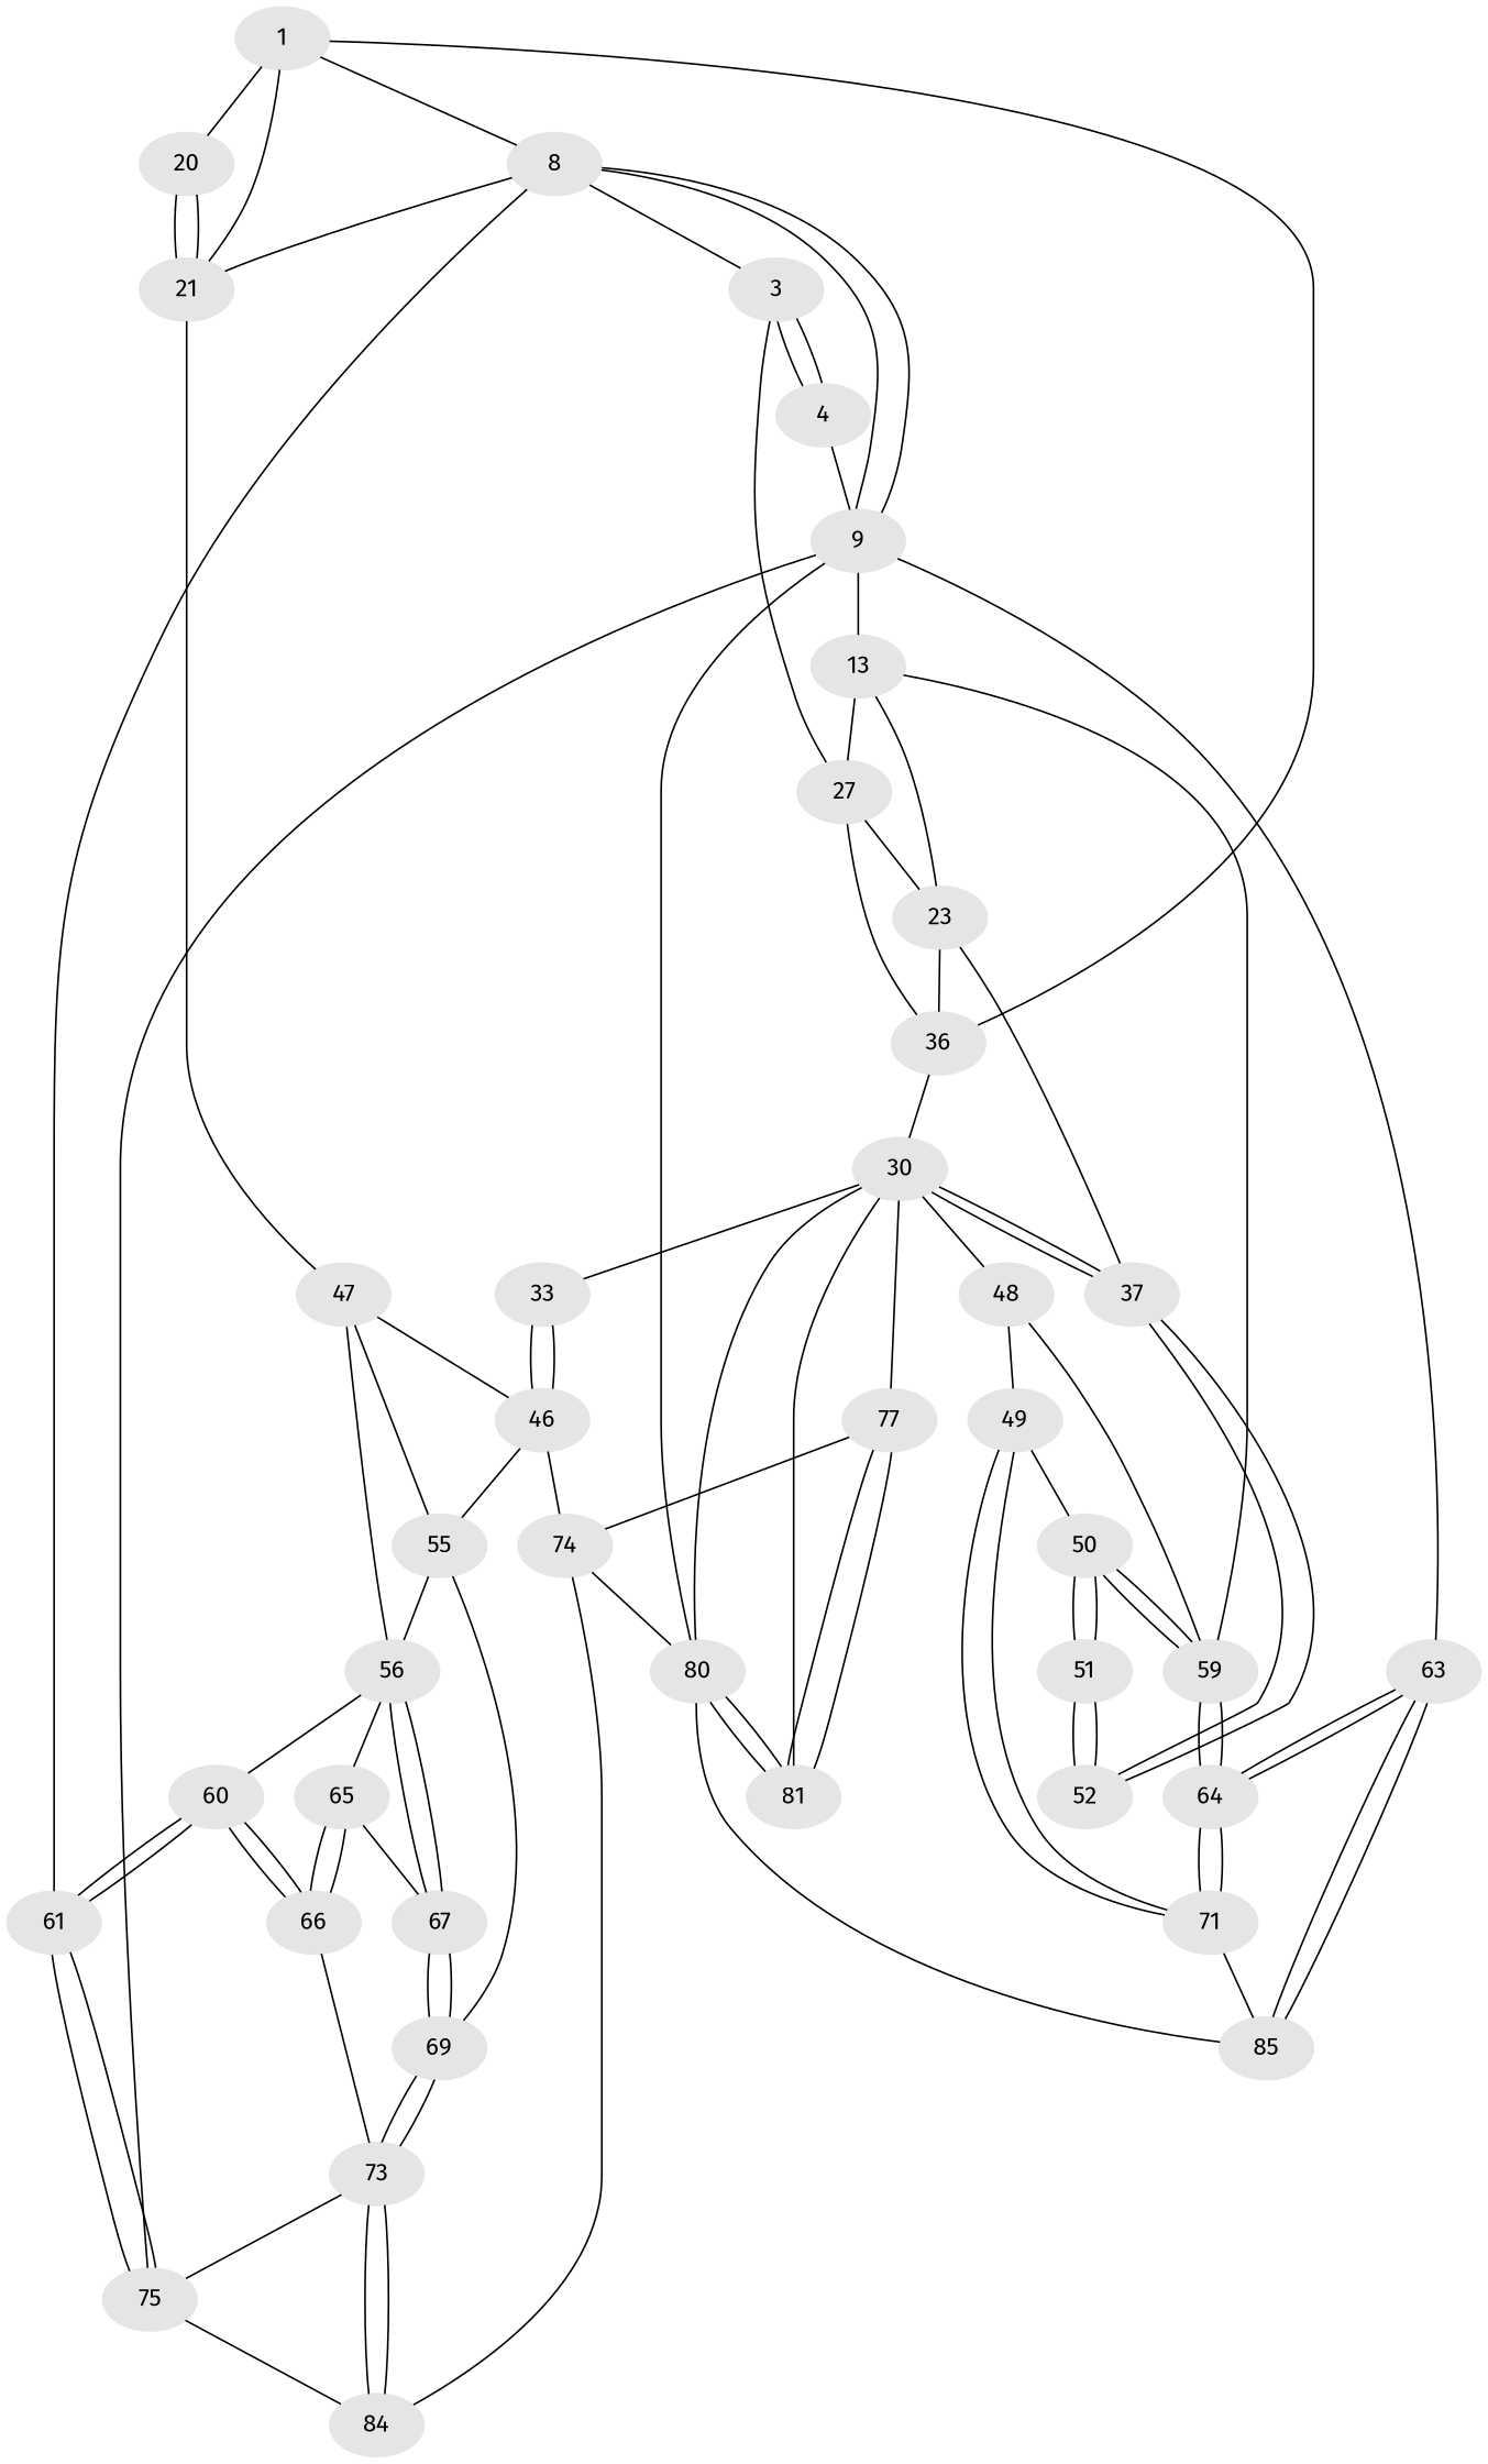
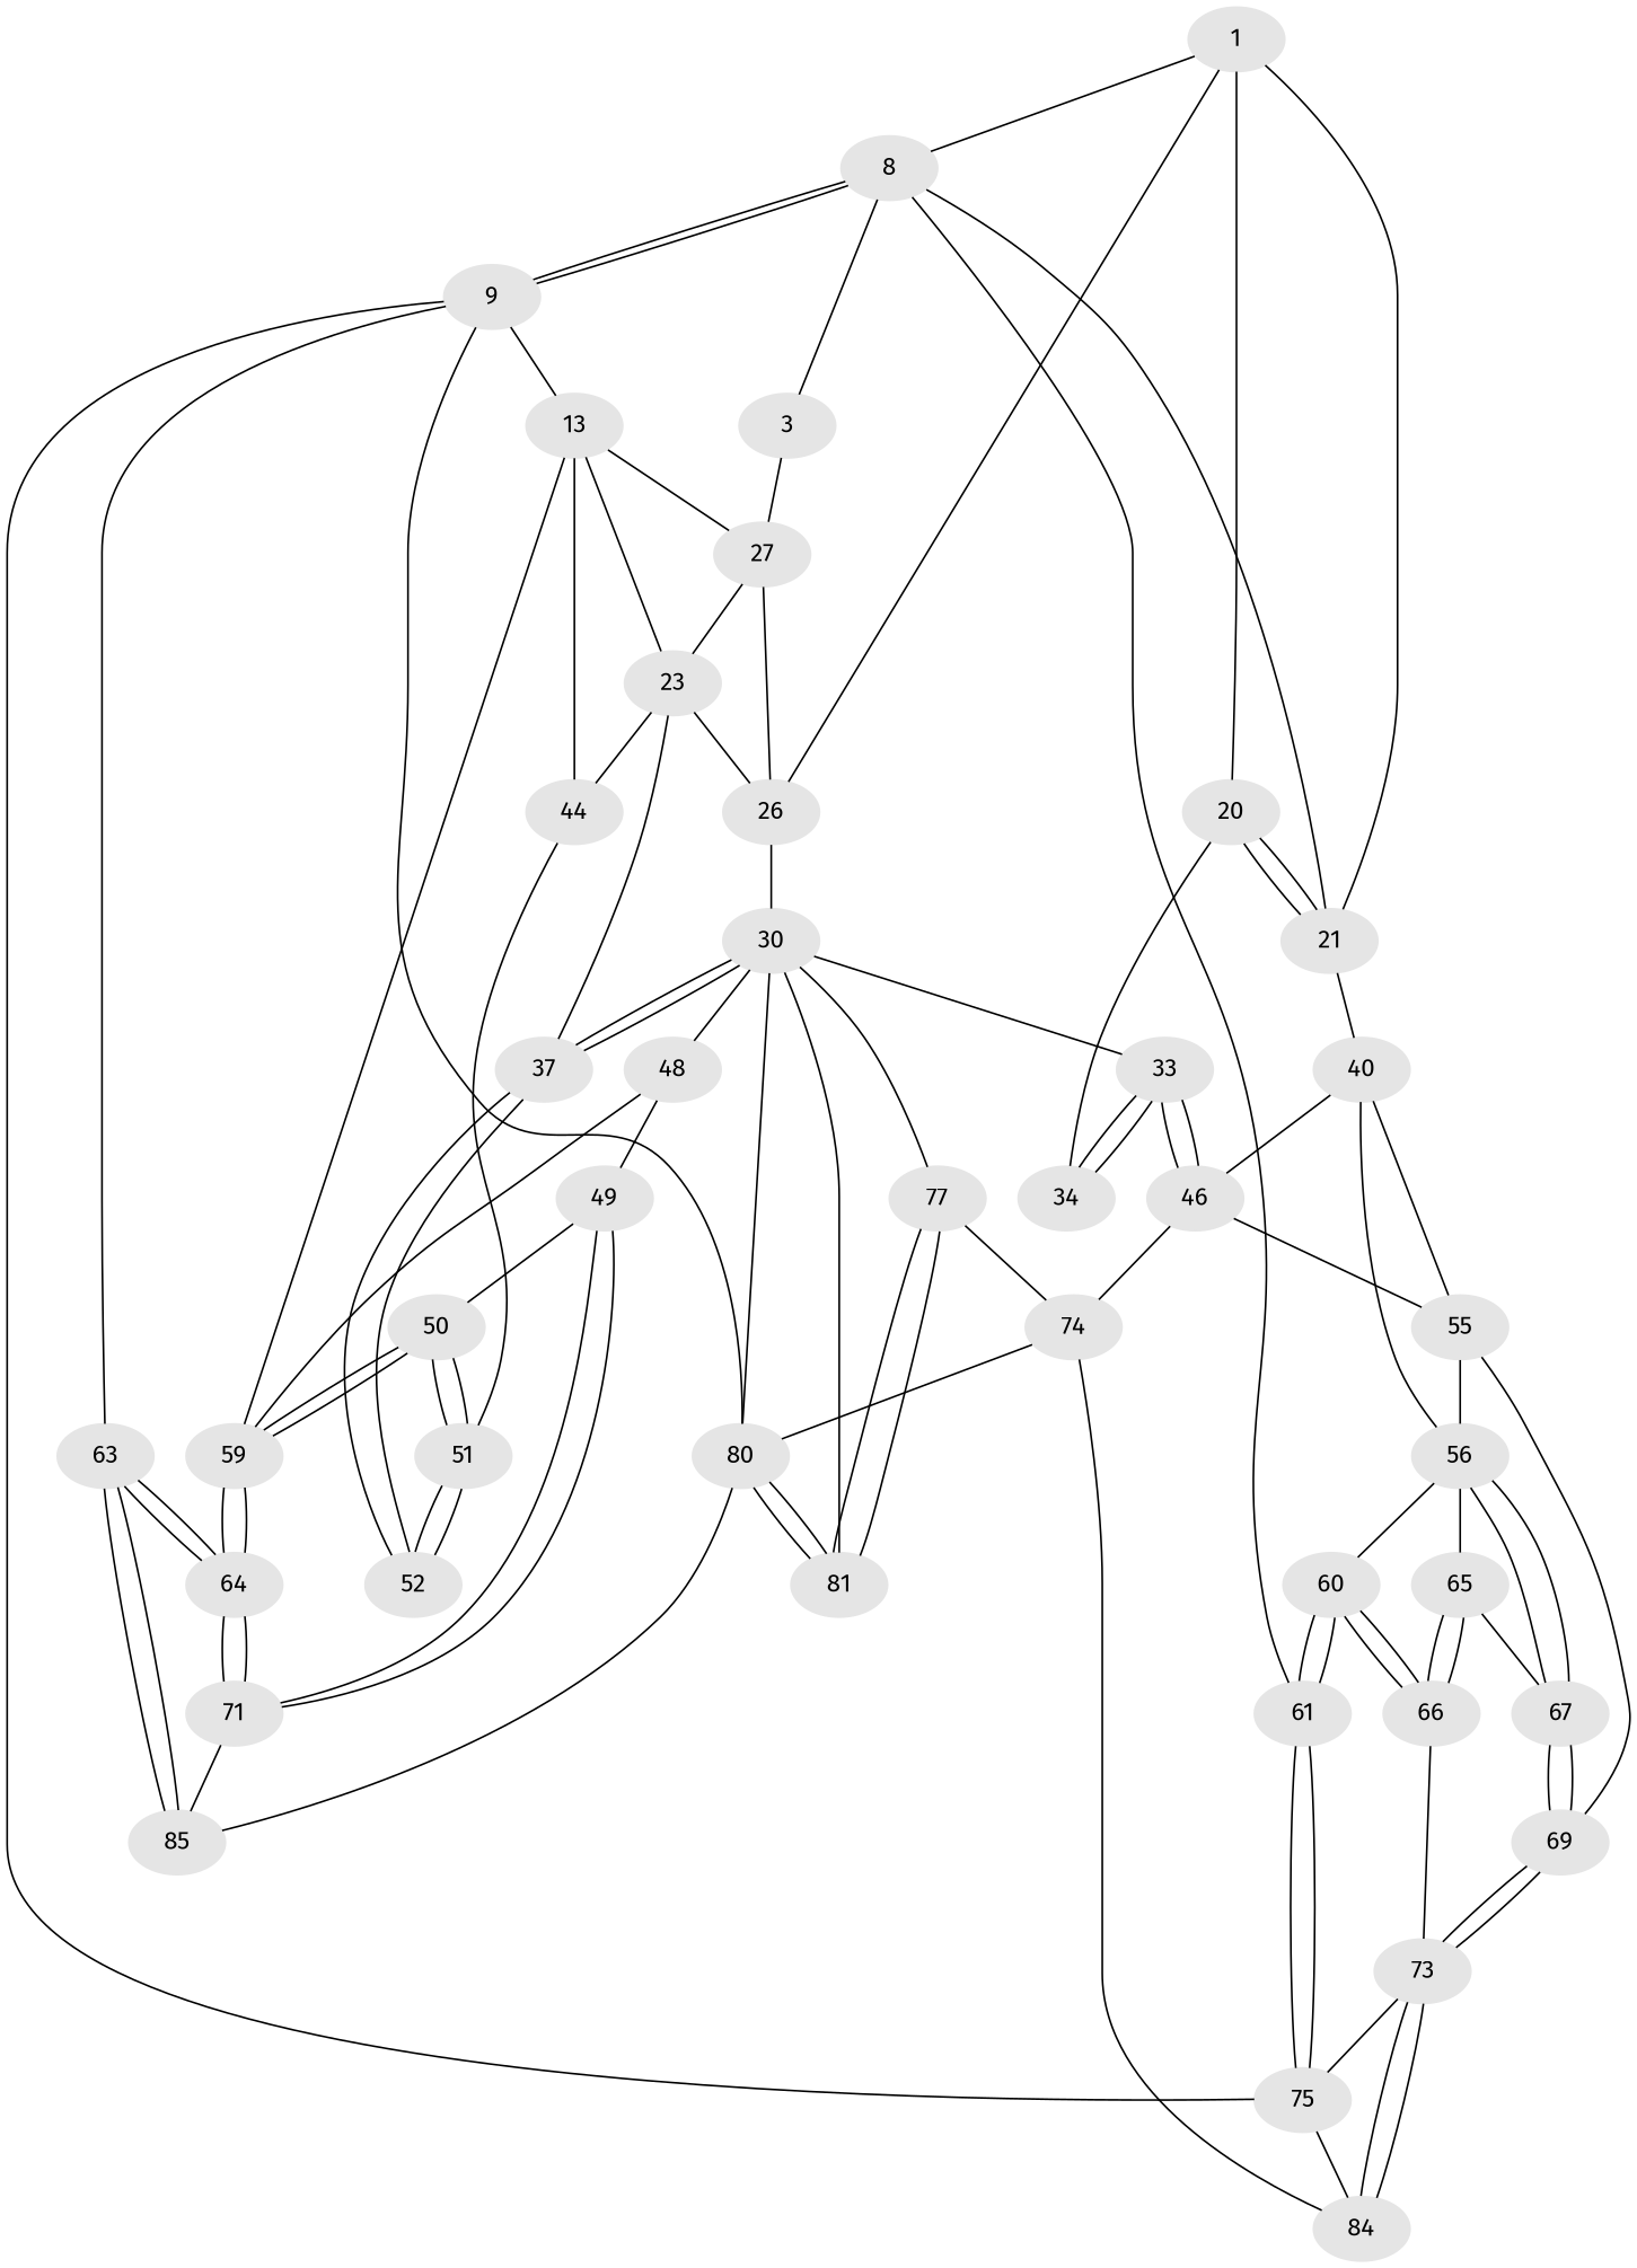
  graph {
    fontname="Fira Sans"
    node [color=gray90 fontname="Fira Sans" style=filled]
    edge [fontname="Fira Sans"]
    1 [super="+2+6"]
    8 [super="+45"]
    20 [super="+28"]
    21 [super="+39+22"]
-   26 [super="+29" label=36]
-   4 [super="+5"]
+   26 [super="+29"]
    3
    n8 [label=27 super="+25"]
    9 [super="+14"]
    61
-   40 [super="+41+47" label=47]
+   34
+   40 [super="+41+47"]
    30 [super="+31"]
    23 [super="+24+36"]
    n15 [label=13 super="+12+16"]
    63
    75 [super="+82"]
    80 [super="+87"]
+   44
    59
    85 [super="+86"]
    64
    84
    81
    37
    51
    46 [super="+70"]
    55 [super="+68"]
    56 [super="+57"]
    52
    33
    48 [super="+53"]
    n33 [label=77]
    49
    n35 [label=74 super="+83"]
    69
    60
    65
    67
    71 [super="+72"]
    50
    73 [super="+74"]
    66
    1 -- 8
    1 -- 20 [weight=2]
    1 -- 21
    1 -- 26
    8 -- 21
    8 -- 3
    8 -- 9
    8 -- 9
    8 -- 61
    20 -- 21 [weight=2]
    20 -- 21
+   20 -- 34 [weight=2]
    21 -- 40 [weight=2]
    26 -- 30
-   4 -- 9 [weight=2]
-   3 -- 4
-   3 -- 4
    3 -- n8
    n8 -- 26
    n8 -- 23
    9 -- n15
    9 -- 63
    9 -- 75
    9 -- 80
    61 -- 75
    61 -- 75
    40 -- 46
    40 -- 55
    40 -- 56
    30 -- 80
    30 -- 81
    30 -- 37
    30 -- 37
    30 -- 33
    30 -- 48
    30 -- n33
    23 -- 26
+   23 -- 44
    23 -- 37
    n15 -- n8
    n15 -- 23
+   n15 -- 44
    n15 -- 59
    63 -- 85
    63 -- 85
    63 -- 64
    63 -- 64
    75 -- 84
    80 -- 85
    80 -- 81
    80 -- 81
+   44 -- 51
    59 -- 64
    59 -- 64
    64 -- 71
    64 -- 71
    37 -- 52
    37 -- 52
    51 -- 52
    51 -- 52
    46 -- 55
    46 -- n35
    55 -- 56
    55 -- 69
    56 -- 60
    56 -- 65
    56 -- 67
    56 -- 67
+   33 -- 34
+   33 -- 34
    33 -- 46
    33 -- 46
    48 -- 59
    48 -- 49
    n33 -- 81
    n33 -- 81
    n33 -- n35
    49 -- 71
    49 -- 71
    49 -- 50
    n35 -- 80
    n35 -- 84
    69 -- 73
    69 -- 73
    60 -- 61
    60 -- 61
    60 -- 66
    60 -- 66
    65 -- 67
    65 -- 66
    65 -- 66
    67 -- 69
    67 -- 69
    71 -- 85
    50 -- 59
    50 -- 59
    50 -- 51
    50 -- 51
    73 -- 75
    73 -- 84
    73 -- 84
    66 -- 73
  }
